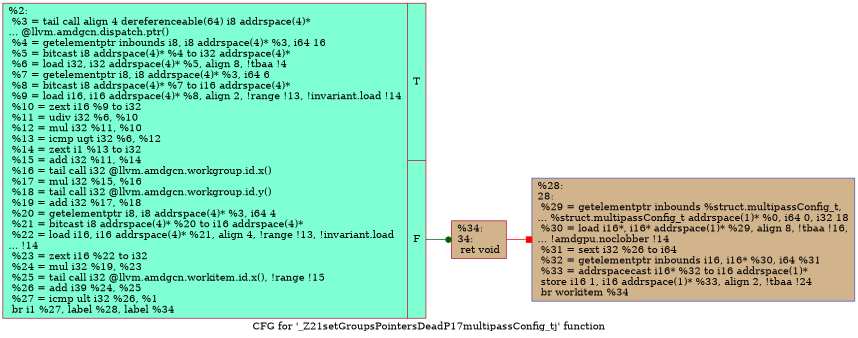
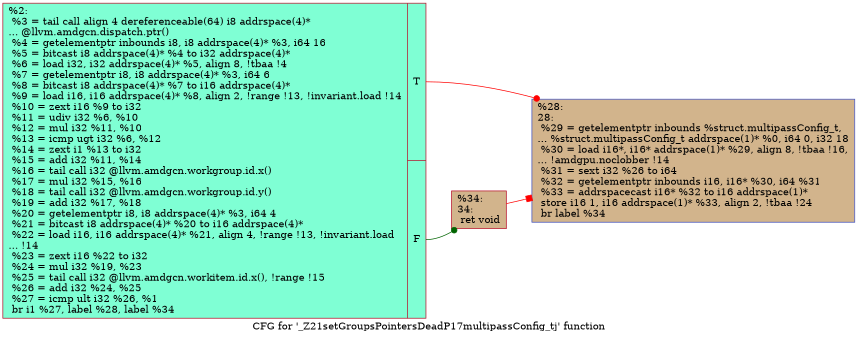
  digraph {
    label="CFG for '_Z21setGroupsPointersDeadP17multipassConfig_tj' function"
    rankdir=LR
    node [color="#b70d28ff" fillcolor=tan shape=record style=filled]
    edge [arrowhead=dot color=red]
-   n1 [fillcolor=aquamarine label="{%2:\l  %3 = tail call align 4 dereferenceable(64) i8 addrspace(4)*\l... @llvm.amdgcn.dispatch.ptr()\l  %4 = getelementptr inbounds i8, i8 addrspace(4)* %3, i64 16\l  %5 = bitcast i8 addrspace(4)* %4 to i32 addrspace(4)*\l  %6 = load i32, i32 addrspace(4)* %5, align 8, !tbaa !4\l  %7 = getelementptr i8, i8 addrspace(4)* %3, i64 6\l  %8 = bitcast i8 addrspace(4)* %7 to i16 addrspace(4)*\l  %9 = load i16, i16 addrspace(4)* %8, align 2, !range !13, !invariant.load !14\l  %10 = zext i16 %9 to i32\l  %11 = udiv i32 %6, %10\l  %12 = mul i32 %11, %10\l  %13 = icmp ugt i32 %6, %12\l  %14 = zext i1 %13 to i32\l  %15 = add i32 %11, %14\l  %16 = tail call i32 @llvm.amdgcn.workgroup.id.x()\l  %17 = mul i32 %15, %16\l  %18 = tail call i32 @llvm.amdgcn.workgroup.id.y()\l  %19 = add i32 %17, %18\l  %20 = getelementptr i8, i8 addrspace(4)* %3, i64 4\l  %21 = bitcast i8 addrspace(4)* %20 to i16 addrspace(4)*\l  %22 = load i16, i16 addrspace(4)* %21, align 4, !range !13, !invariant.load\l... !14\l  %23 = zext i16 %22 to i32\l  %24 = mul i32 %19, %23\l  %25 = tail call i32 @llvm.amdgcn.workitem.id.x(), !range !15\l  %26 = add i39 %24, %25\l  %27 = icmp ult i32 %26, %1\l  br i1 %27, label %28, label %34\l|{<s0>T|<s1>F}}"]
-   n2 [color="#3d50c3ff" label="{%28:\l28:                                               \l  %29 = getelementptr inbounds %struct.multipassConfig_t,\l... %struct.multipassConfig_t addrspace(1)* %0, i64 0, i32 18\l  %30 = load i16*, i16* addrspace(1)* %29, align 8, !tbaa !16,\l... !amdgpu.noclobber !14\l  %31 = sext i32 %26 to i64\l  %32 = getelementptr inbounds i16, i16* %30, i64 %31\l  %33 = addrspacecast i16* %32 to i16 addrspace(1)*\l  store i16 1, i16 addrspace(1)* %33, align 2, !tbaa !24\l  br workitem %34\l}"]
+   n1 [fillcolor=aquamarine label="{%2:\l  %3 = tail call align 4 dereferenceable(64) i8 addrspace(4)*\l... @llvm.amdgcn.dispatch.ptr()\l  %4 = getelementptr inbounds i8, i8 addrspace(4)* %3, i64 16\l  %5 = bitcast i8 addrspace(4)* %4 to i32 addrspace(4)*\l  %6 = load i32, i32 addrspace(4)* %5, align 8, !tbaa !4\l  %7 = getelementptr i8, i8 addrspace(4)* %3, i64 6\l  %8 = bitcast i8 addrspace(4)* %7 to i16 addrspace(4)*\l  %9 = load i16, i16 addrspace(4)* %8, align 2, !range !13, !invariant.load !14\l  %10 = zext i16 %9 to i32\l  %11 = udiv i32 %6, %10\l  %12 = mul i32 %11, %10\l  %13 = icmp ugt i32 %6, %12\l  %14 = zext i1 %13 to i32\l  %15 = add i32 %11, %14\l  %16 = tail call i32 @llvm.amdgcn.workgroup.id.x()\l  %17 = mul i32 %15, %16\l  %18 = tail call i32 @llvm.amdgcn.workgroup.id.y()\l  %19 = add i32 %17, %18\l  %20 = getelementptr i8, i8 addrspace(4)* %3, i64 4\l  %21 = bitcast i8 addrspace(4)* %20 to i16 addrspace(4)*\l  %22 = load i16, i16 addrspace(4)* %21, align 4, !range !13, !invariant.load\l... !14\l  %23 = zext i16 %22 to i32\l  %24 = mul i32 %19, %23\l  %25 = tail call i32 @llvm.amdgcn.workitem.id.x(), !range !15\l  %26 = add i32 %24, %25\l  %27 = icmp ult i32 %26, %1\l  br i1 %27, label %28, label %34\l|{<s0>T|<s1>F}}"]
+   n2 [color="#3d50c3ff" label="{%28:\l28:                                               \l  %29 = getelementptr inbounds %struct.multipassConfig_t,\l... %struct.multipassConfig_t addrspace(1)* %0, i64 0, i32 18\l  %30 = load i16*, i16* addrspace(1)* %29, align 8, !tbaa !16,\l... !amdgpu.noclobber !14\l  %31 = sext i32 %26 to i64\l  %32 = getelementptr inbounds i16, i16* %30, i64 %31\l  %33 = addrspacecast i16* %32 to i16 addrspace(1)*\l  store i16 1, i16 addrspace(1)* %33, align 2, !tbaa !24\l  br label %34\l}"]
    n3 [label="{%34:\l34:                                               \l  ret void\l}"]
+   n1 -> n2 [tailport=s0]
    n1 -> n3 [color=darkgreen tailport=s1]
    n3 -> n2 [arrowhead=box]
  }
